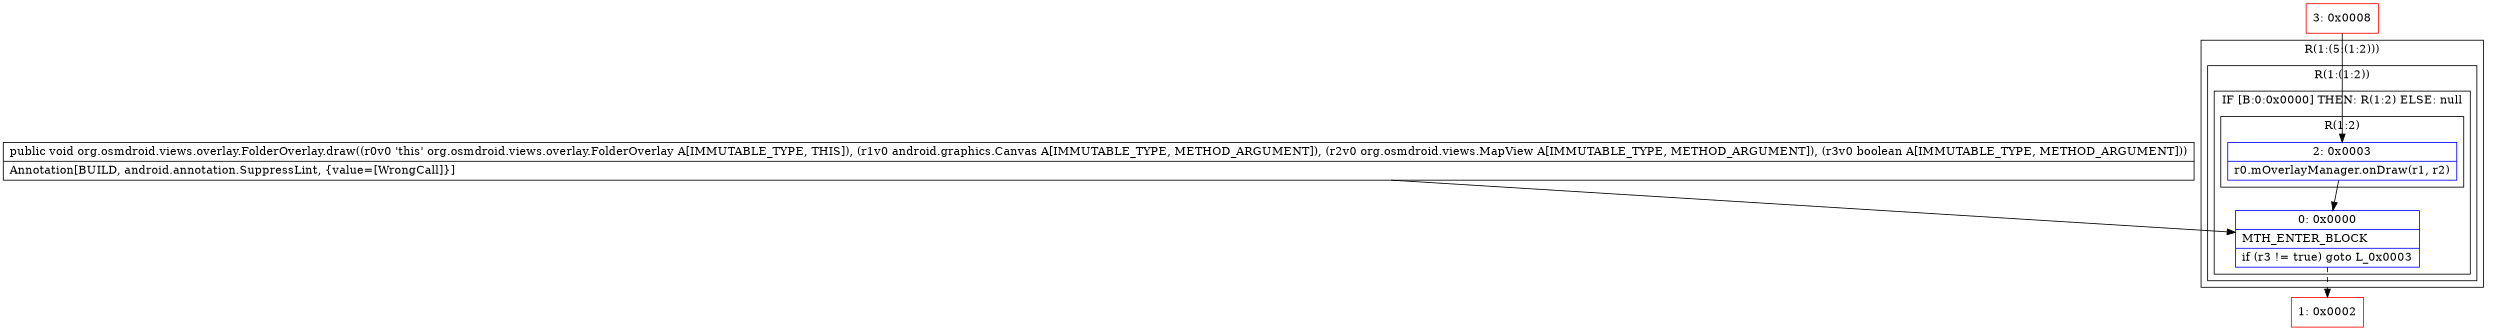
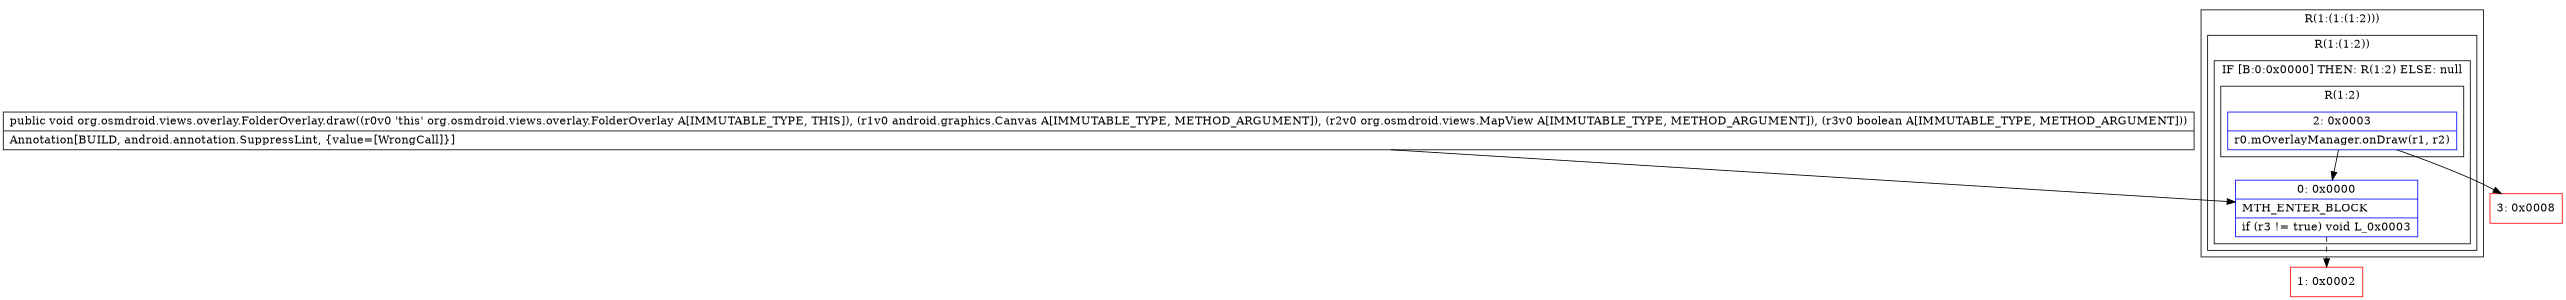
  digraph {
    node [color=blue shape=record]
    n1 [label="{2\:\ 0x0003|r0.mOverlayManager.onDraw(r1, r2)\l}"]
-   n2 [label="{0\:\ 0x0000|MTH_ENTER_BLOCK\l|if (r3 != true) goto L_0x0003\l}"]
+   n2 [label="{0\:\ 0x0000|MTH_ENTER_BLOCK\l|if (r3 != true) void L_0x0003\l}"]
    n3 [color=red label="{3\:\ 0x0008}"]
    n4 [color=red label="{1\:\ 0x0002}"]
    n5 [label="{public void org.osmdroid.views.overlay.FolderOverlay.draw((r0v0 'this' org.osmdroid.views.overlay.FolderOverlay A[IMMUTABLE_TYPE, THIS]), (r1v0 android.graphics.Canvas A[IMMUTABLE_TYPE, METHOD_ARGUMENT]), (r2v0 org.osmdroid.views.MapView A[IMMUTABLE_TYPE, METHOD_ARGUMENT]), (r3v0 boolean A[IMMUTABLE_TYPE, METHOD_ARGUMENT]))  | Annotation[BUILD, android.annotation.SuppressLint, \{value=[WrongCall]\}]\l}" color=""]
    subgraph cluster_1 {
-     label="R(1:(5:(1:2)))"
+     label="R(1:(1:(1:2)))"
      subgraph cluster_2 {
        label="R(1:(1:2))"
        subgraph cluster_3 {
          label="IF [B:0:0x0000] THEN: R(1:2) ELSE: null"
          n2
          subgraph cluster_4 {
            label="R(1:2)"
            n1
          }
        }
      }
    }
    n1 -> n2
-   n3 -> n1
+   n1 -> n3
    n2 -> n4 [style=dashed]
    n5 -> n2
  }
